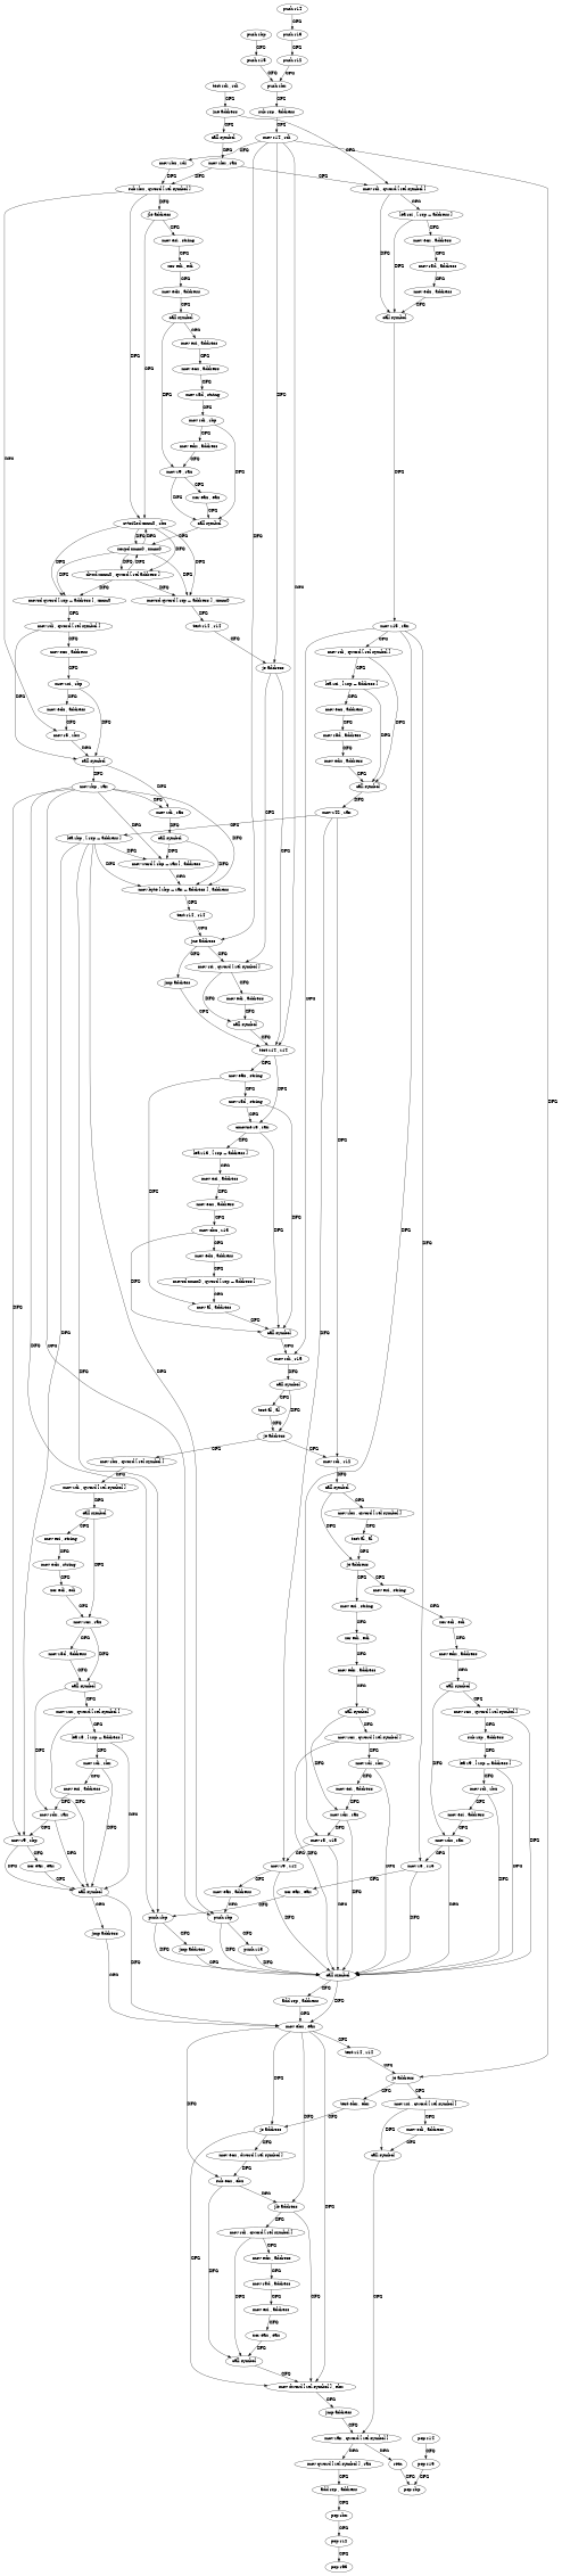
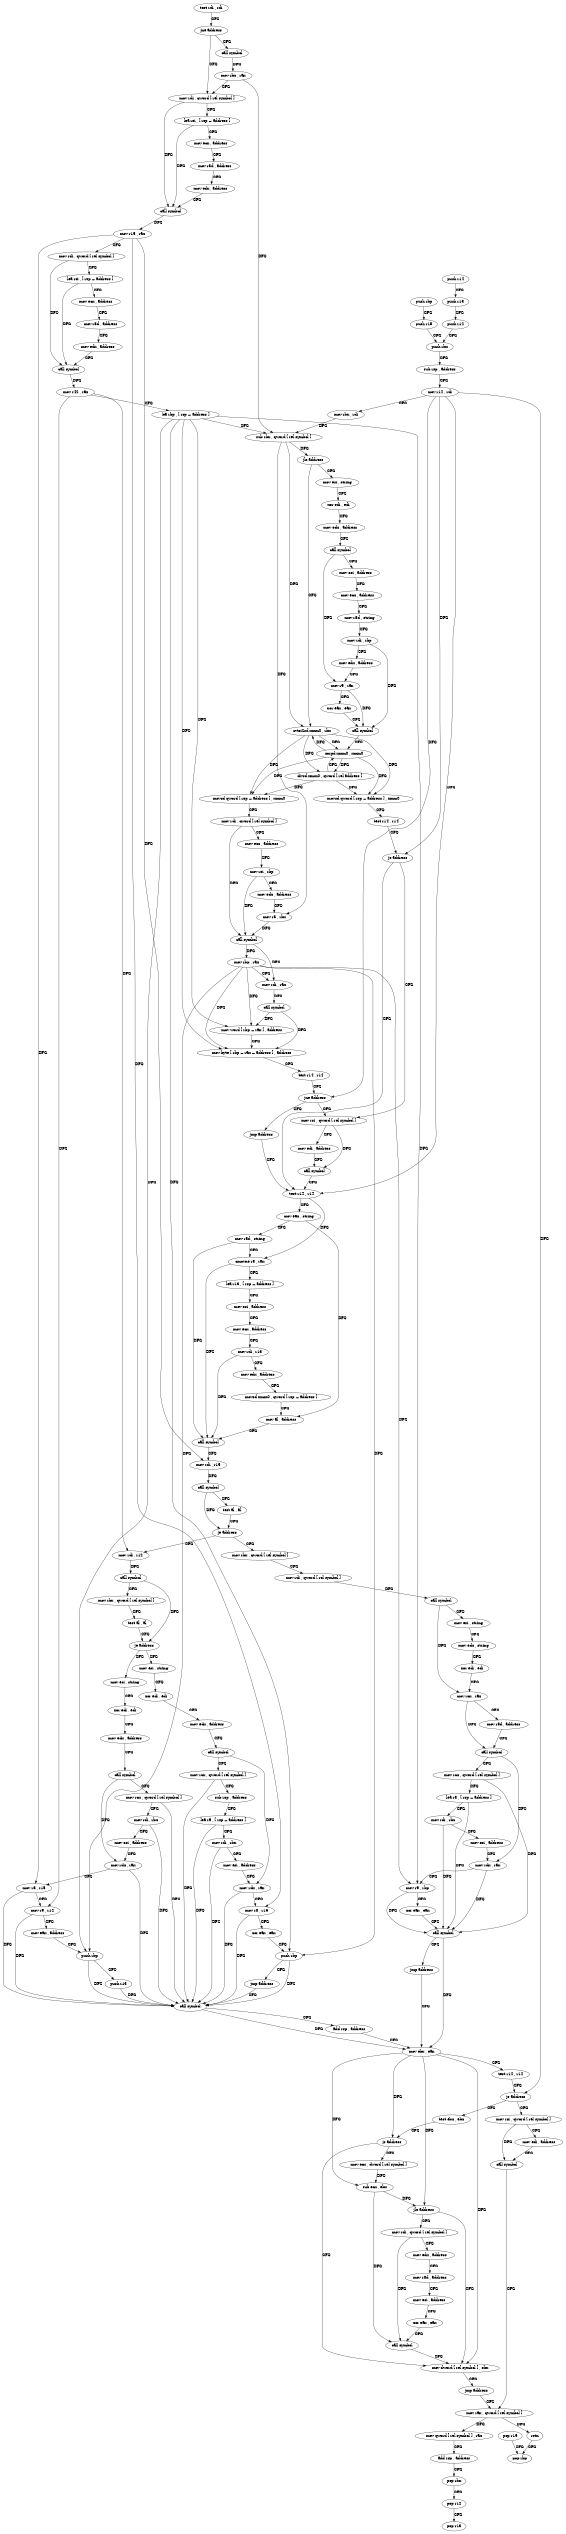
  digraph {
    n1 [label="push rbp"]
    n2 [label="push r15"]
    n3 [label="push rbx"]
    n4 [label="push r14"]
    n5 [label="push r13"]
    n6 [label="push r12"]
    n7 [label="sub rsp , address"]
    n8 [label="mov r14 , rdi"]
    n9 [label="mov rbx , rdi"]
    n10 [label="je address"]
    n11 [label="test r14 , r14"]
    n12 [label="jne address"]
    n13 [label="je address"]
    n14 [label="sub rbx , qword [ rel symbol ]"]
    n15 [label="mov rsi , qword [ rel symbol ]"]
    n16 [label="mov eax , string"]
    n17 [label="cmovne r8 , rax"]
    n18 [label="jmp address"]
    n19 [label="mov rsi , qword [ rel symbol ]"]
    n20 [label="test ebx , ebx"]
    n21 [label="test rdi , rdi"]
    n22 [label="jne address"]
    n23 [label="jle address"]
    n24 [label="cvtsi2sd xmm0 , rbx"]
    n25 [label="mov r8 , rbx"]
    n26 [label="mov rdi , qword [ rel symbol ]"]
    n27 [label="call symbol"]
    n28 [label="lea rsi , [ rsp + address ]"]
    n29 [label="call symbol"]
    n30 [label="mov rbx , rax"]
    n31 [label="mov ecx , address"]
    n32 [label="mov r15 , rax"]
    n33 [label="mov r8d , address"]
    n34 [label="mov edx , address"]
    n35 [label="mov rdi , qword [ rel symbol ]"]
    n36 [label="mov rdi , r15"]
    n37 [label="mov r8 , r15"]
    n38 [label="mov r8 , r15"]
    n39 [label="lea rsi , [ rsp + address ]"]
    n40 [label="call symbol"]
    n41 [label="call symbol"]
    n42 [label="mov r9 , r12"]
    n43 [label="call symbol"]
    n44 [label="xor eax , eax"]
    n45 [label="mov ecx , address"]
    n46 [label="mov r42 , rax"]
    n47 [label="mov r8d , address"]
    n48 [label="mov edx , address"]
    n49 [label="lea rbp , [ rsp + address ]"]
    n50 [label="mov rdi , r12"]
    n51 [label="mov word [ rbp + rax ] , address"]
    n52 [label="mov byte [ rbp + rax + address ] , address"]
    n53 [label="mov r9 , rbp"]
    n54 [label="push rbp"]
    n55 [label="push rbp"]
    n56 [label="call symbol"]
    n57 [label="mov eax , address"]
    n58 [label="test r14 , r14"]
    n59 [label="call symbol"]
    n60 [label="xor eax , eax"]
    n61 [label="push r13"]
    n62 [label="jmp address"]
    n63 [label="mov esi , string"]
    n64 [label="xorpd xmm0 , xmm0"]
    n65 [label="movsd qword [ rsp + address ] , xmm0"]
    n66 [label="divsd xmm0 , qword [ rel address ]"]
    n67 [label="movsd qword [ rsp + address ] , xmm0"]
    n68 [label="call symbol"]
    n69 [label="xor edi , edi"]
    n70 [label="mov edx , address"]
    n71 [label="test r14 , r14"]
    n72 [label="mov rdi , qword [ rel symbol ]"]
    n73 [label="call symbol"]
    n74 [label="mov esi , address"]
    n75 [label="mov r9 , rax"]
    n76 [label="mov ecx , address"]
    n77 [label="call symbol"]
    n78 [label="xor eax , eax"]
    n79 [label="mov r8d , string"]
    n80 [label="mov rdi , rbp"]
    n81 [label="mov edx , address"]
    n82 [label="mov edi , address"]
    n83 [label="call symbol"]
    n84 [label="mov r8d , string"]
    n85 [label="mov al , address"]
    n86 [label="call symbol"]
    n87 [label="lea r13 , [ rsp + address ]"]
    n88 [label="mov ecx , address"]
    n89 [label="mov rsi , rbp"]
    n90 [label="mov rbp , rax"]
    n91 [label="mov rdi , rax"]
    n92 [label="mov edx , address"]
    n93 [label="call symbol"]
    n94 [label="mov esi , address"]
    n95 [label="mov ecx , address"]
-   n96 [label="mov ebx , r13"]
+   n96 [label="mov rdi , r13"]
    n97 [label="mov edx , address"]
    n98 [label="movsd xmm0 , qword [ rsp + address ]"]
    n99 [label="test al , al"]
    n100 [label="je address"]
    n101 [label="mov rbx , qword [ rel symbol ]"]
    n102 [label="mov rdi , qword [ rel symbol ]"]
    n103 [label="mov rbx , qword [ rel symbol ]"]
    n104 [label="je address"]
    n105 [label="call symbol"]
    n106 [label="test al , al"]
    n107 [label="mov esi , string"]
    n108 [label="mov esi , string"]
    n109 [label="xor edi , edi"]
    n110 [label="xor edi , edi"]
    n111 [label="mov edx , address"]
    n112 [label="mov edx , address"]
    n113 [label="mov esi , string"]
    n114 [label="mov rcx , rax"]
    n115 [label="mov edx , string"]
    n116 [label="mov r8d , address"]
    n117 [label="call symbol"]
    n118 [label="xor edi , edi"]
    n119 [label="mov rcx , qword [ rel symbol ]"]
    n120 [label="mov rdx , rax"]
    n121 [label="lea r8 , [ rsp + address ]"]
    n122 [label="mov rdi , rbx"]
    n123 [label="jmp address"]
    n124 [label="mov ebx , eax"]
    n125 [label="mov esi , address"]
    n126 [label="test r14 , r14"]
    n127 [label="js address"]
    n128 [label="mov dword [ rel symbol ] , ebx"]
    n129 [label="sub ecx , ebx"]
    n130 [label="jle address"]
    n131 [label="mov ecx , dword [ rel symbol ]"]
    n132 [label="jmp address"]
    n133 [label="call symbol"]
    n134 [label="mov rdi , qword [ rel symbol ]"]
    n135 [label="call symbol"]
    n136 [label="mov rcx , qword [ rel symbol ]"]
    n137 [label="mov rdx , rax"]
    n138 [label="mov rdi , rbx"]
    n139 [label="mov esi , address"]
    n140 [label="add rsp , address"]
    n141 [label="call symbol"]
    n142 [label="mov rcx , qword [ rel symbol ]"]
    n143 [label="mov rdx , rax"]
    n144 [label="sub rsp , address"]
    n145 [label="lea r9 , [ rsp + address ]"]
    n146 [label="mov rdi , rbx"]
    n147 [label="mov esi , address"]
    n148 [label="mov edi , address"]
    n149 [label="call symbol"]
    n150 [label="mov rax , qword [ rel symbol ]"]
    n151 [label="mov qword [ rel symbol ] , rax"]
    n152 [label=retn]
    n153 [label="add rsp , address"]
    n154 [label="pop rbp"]
    n155 [label="mov edx , address"]
    n156 [label="mov r8d , address"]
    n157 [label="pop rbx"]
    n158 [label="pop r12"]
-   n159 [label="pop r63"]
-   n160 [label="pop r14"]
+   n159 [label="pop r13"]
    n161 [label="pop r15"]
    n162 [label="mov esi , address"]
    n163 [label="xor eax , eax"]
    n1 -> n2 [label=CFG]
    n2 -> n3 [label=CFG]
    n3 -> n7 [label=CFG]
    n4 -> n5 [label=CFG]
    n5 -> n6 [label=CFG]
    n6 -> n3 [label=CFG]
    n7 -> n8 [label=CFG]
    n8 -> n9 [label=CFG]
    n8 -> n10 [label=DFG]
    n8 -> n11 [label=DFG]
    n8 -> n12 [label=DFG]
    n8 -> n13 [label=DFG]
    n9 -> n14 [label=DFG]
    n10 -> n11 [label=CFG]
    n10 -> n15 [label=CFG]
    n11 -> n16 [label=CFG]
    n11 -> n17 [label=DFG]
    n12 -> n15 [label=CFG]
    n12 -> n18 [label=CFG]
    n13 -> n19 [label=CFG]
    n13 -> n20 [label=CFG]
    n14 -> n23 [label=DFG]
    n14 -> n24 [label=DFG]
    n14 -> n25 [label=DFG]
    n15 -> n82 [label=CFG]
    n15 -> n83 [label=DFG]
    n16 -> n84 [label=CFG]
    n16 -> n85 [label=DFG]
    n17 -> n86 [label=DFG]
    n17 -> n87 [label=CFG]
    n18 -> n11 [label=CFG]
    n19 -> n148 [label=CFG]
    n19 -> n149 [label=DFG]
    n20 -> n127 [label=CFG]
    n21 -> n22 [label=CFG]
    n22 -> n26 [label=CFG]
    n22 -> n27 [label=CFG]
    n23 -> n24 [label=CFG]
    n23 -> n63 [label=CFG]
    n24 -> n64 [label=DFG]
    n24 -> n65 [label=DFG]
    n24 -> n66 [label=DFG]
    n24 -> n67 [label=DFG]
    n25 -> n68 [label=DFG]
    n26 -> n28 [label=CFG]
    n26 -> n29 [label=DFG]
    n27 -> n30 [label=DFG]
    n28 -> n29 [label=DFG]
    n28 -> n31 [label=CFG]
    n29 -> n32 [label=DFG]
    n30 -> n14 [label=DFG]
    n30 -> n26 [label=CFG]
    n31 -> n33 [label=CFG]
    n32 -> n35 [label=CFG]
    n32 -> n36 [label=DFG]
    n32 -> n37 [label=DFG]
    n32 -> n38 [label=DFG]
    n33 -> n34 [label=CFG]
    n34 -> n29 [label=CFG]
    n35 -> n39 [label=CFG]
    n35 -> n40 [label=DFG]
    n36 -> n41 [label=DFG]
    n37 -> n42 [label=CFG]
    n37 -> n43 [label=DFG]
    n38 -> n43 [label=DFG]
    n38 -> n44 [label=CFG]
    n39 -> n40 [label=DFG]
    n39 -> n45 [label=CFG]
    n40 -> n46 [label=DFG]
    n41 -> n99 [label=CFG]
    n41 -> n100 [label=DFG]
    n42 -> n43 [label=DFG]
    n42 -> n57 [label=CFG]
    n43 -> n124 [label=DFG]
    n43 -> n140 [label=CFG]
    n44 -> n55 [label=CFG]
    n45 -> n47 [label=CFG]
    n46 -> n42 [label=DFG]
    n46 -> n49 [label=CFG]
    n46 -> n50 [label=DFG]
    n47 -> n48 [label=CFG]
    n48 -> n40 [label=CFG]
+   n49 -> n14 [label=CFG]
    n49 -> n51 [label=DFG]
    n49 -> n52 [label=DFG]
    n49 -> n53 [label=DFG]
    n49 -> n54 [label=DFG]
    n49 -> n55 [label=DFG]
    n50 -> n56 [label=DFG]
    n51 -> n52 [label=CFG]
    n52 -> n58 [label=CFG]
    n53 -> n59 [label=DFG]
    n53 -> n60 [label=CFG]
    n54 -> n43 [label=DFG]
    n54 -> n61 [label=CFG]
    n55 -> n43 [label=DFG]
    n55 -> n62 [label=CFG]
    n56 -> n103 [label=CFG]
    n56 -> n104 [label=DFG]
    n57 -> n54 [label=CFG]
    n58 -> n12 [label=CFG]
    n59 -> n123 [label=CFG]
    n59 -> n124 [label=DFG]
    n60 -> n59 [label=CFG]
    n61 -> n43 [label=DFG]
    n62 -> n43 [label=CFG]
    n63 -> n69 [label=CFG]
    n64 -> n24 [label=DFG]
    n64 -> n65 [label=DFG]
    n64 -> n66 [label=DFG]
    n64 -> n67 [label=DFG]
    n65 -> n71 [label=CFG]
-   n66 -> n64 [label=DFG]
+   n66 -> n64 [label=CFG]
    n66 -> n65 [label=DFG]
    n66 -> n67 [label=DFG]
    n67 -> n72 [label=CFG]
    n68 -> n90 [label=DFG]
    n68 -> n91 [label=DFG]
    n69 -> n70 [label=CFG]
    n70 -> n73 [label=CFG]
    n71 -> n10 [label=CFG]
    n72 -> n68 [label=DFG]
    n72 -> n88 [label=CFG]
    n73 -> n74 [label=CFG]
    n73 -> n75 [label=DFG]
    n74 -> n76 [label=CFG]
    n75 -> n77 [label=DFG]
    n75 -> n78 [label=CFG]
    n76 -> n79 [label=CFG]
    n77 -> n64 [label=CFG]
    n78 -> n77 [label=CFG]
    n79 -> n80 [label=CFG]
    n80 -> n77 [label=DFG]
    n80 -> n81 [label=CFG]
    n81 -> n75 [label=CFG]
    n82 -> n83 [label=CFG]
    n83 -> n11 [label=CFG]
    n84 -> n17 [label=CFG]
    n84 -> n86 [label=DFG]
    n85 -> n86 [label=CFG]
    n86 -> n36 [label=CFG]
    n87 -> n94 [label=CFG]
    n88 -> n89 [label=CFG]
    n89 -> n68 [label=DFG]
    n89 -> n92 [label=CFG]
    n90 -> n51 [label=DFG]
    n90 -> n52 [label=DFG]
    n90 -> n53 [label=DFG]
    n90 -> n54 [label=DFG]
    n90 -> n55 [label=DFG]
    n90 -> n91 [label=CFG]
    n91 -> n93 [label=DFG]
    n92 -> n25 [label=CFG]
    n93 -> n51 [label=DFG]
    n93 -> n52 [label=DFG]
    n94 -> n95 [label=CFG]
    n95 -> n96 [label=CFG]
    n96 -> n86 [label=DFG]
    n96 -> n97 [label=CFG]
    n97 -> n98 [label=CFG]
    n98 -> n85 [label=CFG]
    n99 -> n100 [label=CFG]
    n100 -> n50 [label=CFG]
    n100 -> n101 [label=CFG]
    n101 -> n102 [label=CFG]
    n102 -> n105 [label=DFG]
    n103 -> n106 [label=CFG]
    n104 -> n107 [label=CFG]
    n104 -> n108 [label=CFG]
    n105 -> n113 [label=CFG]
    n105 -> n114 [label=DFG]
    n106 -> n104 [label=CFG]
    n107 -> n109 [label=CFG]
    n108 -> n110 [label=CFG]
    n109 -> n111 [label=CFG]
    n110 -> n112 [label=CFG]
    n111 -> n135 [label=CFG]
    n112 -> n141 [label=CFG]
    n113 -> n115 [label=CFG]
    n114 -> n116 [label=CFG]
    n114 -> n117 [label=DFG]
    n115 -> n118 [label=CFG]
    n116 -> n117 [label=CFG]
    n117 -> n119 [label=CFG]
    n117 -> n120 [label=DFG]
    n118 -> n114 [label=CFG]
    n119 -> n59 [label=DFG]
    n119 -> n121 [label=CFG]
    n120 -> n53 [label=CFG]
    n120 -> n59 [label=DFG]
    n121 -> n59 [label=DFG]
    n121 -> n122 [label=CFG]
    n122 -> n59 [label=DFG]
    n122 -> n125 [label=CFG]
    n123 -> n124 [label=CFG]
    n124 -> n126 [label=CFG]
    n124 -> n127 [label=DFG]
    n124 -> n128 [label=DFG]
    n124 -> n129 [label=DFG]
    n124 -> n130 [label=DFG]
    n125 -> n120 [label=CFG]
    n126 -> n13 [label=CFG]
    n127 -> n128 [label=CFG]
    n127 -> n131 [label=CFG]
    n128 -> n132 [label=CFG]
    n129 -> n130 [label=DFG]
    n129 -> n133 [label=DFG]
    n130 -> n128 [label=CFG]
    n130 -> n134 [label=CFG]
    n131 -> n129 [label=DFG]
    n132 -> n150 [label=CFG]
    n133 -> n128 [label=CFG]
    n134 -> n133 [label=DFG]
    n134 -> n155 [label=CFG]
    n135 -> n136 [label=CFG]
    n135 -> n137 [label=DFG]
    n136 -> n43 [label=DFG]
    n136 -> n138 [label=CFG]
    n137 -> n37 [label=CFG]
    n137 -> n43 [label=DFG]
    n138 -> n43 [label=DFG]
    n138 -> n139 [label=CFG]
    n139 -> n137 [label=CFG]
    n140 -> n124 [label=CFG]
    n141 -> n142 [label=CFG]
    n141 -> n143 [label=DFG]
    n142 -> n43 [label=DFG]
    n142 -> n144 [label=CFG]
    n143 -> n38 [label=CFG]
    n143 -> n43 [label=DFG]
    n144 -> n145 [label=CFG]
    n145 -> n43 [label=DFG]
    n145 -> n146 [label=CFG]
    n146 -> n43 [label=DFG]
    n146 -> n147 [label=CFG]
    n147 -> n143 [label=CFG]
    n148 -> n149 [label=CFG]
    n149 -> n150 [label=CFG]
    n150 -> n151 [label=DFG]
    n150 -> n152 [label=DFG]
    n151 -> n153 [label=CFG]
    n152 -> n154 [label=CFG]
    n153 -> n157 [label=CFG]
    n155 -> n156 [label=CFG]
    n156 -> n162 [label=CFG]
    n157 -> n158 [label=CFG]
    n158 -> n159 [label=CFG]
-   n160 -> n161 [label=CFG]
    n161 -> n154 [label=CFG]
    n162 -> n163 [label=CFG]
    n163 -> n133 [label=CFG]
  }
